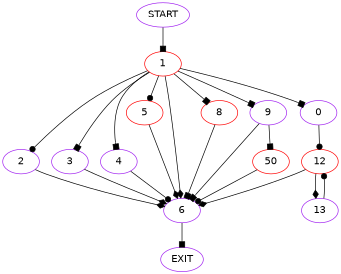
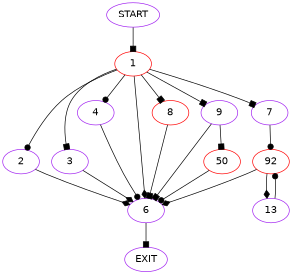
  digraph {
    fontname="DejaVu Sans"
    node [color=purple fontname="DejaVu Sans"]
    edge [arrowhead=box fontname="DejaVu Sans"]
    n1 [label=START]
    1 [color=red]
    2
    3
    4
-   5 [color=red]
    6
-   7 [label=0]
+   7
    8 [color=red]
    9
    n11 [label=EXIT]
-   12 [color=red]
+   12 [color=red label=92]
    n13 [color=red label=50]
    13
    n1 -> 1
    1 -> 2 [arrowhead=dot]
    1 -> 3
-   1 -> 4
-   1 -> 5 [arrowhead=dot]
+   1 -> 4 [arrowhead=dot]
    1 -> 6 [arrowhead=diamond]
    1 -> 7
    1 -> 8
    1 -> 9
    2 -> 6 [arrowhead=diamond]
    3 -> 6 [arrowhead=diamond]
    4 -> 6 [arrowhead=dot]
-   5 -> 6 [arrowhead=diamond]
    6 -> n11
    7 -> 12 [arrowhead=dot]
    8 -> 6
    9 -> 6
    9 -> n13
    12 -> 6 [arrowhead=diamond]
    12 -> 13 [arrowhead=diamond]
    n13 -> 6 [arrowhead=dot]
    13 -> 12 [arrowhead=dot]
  }
